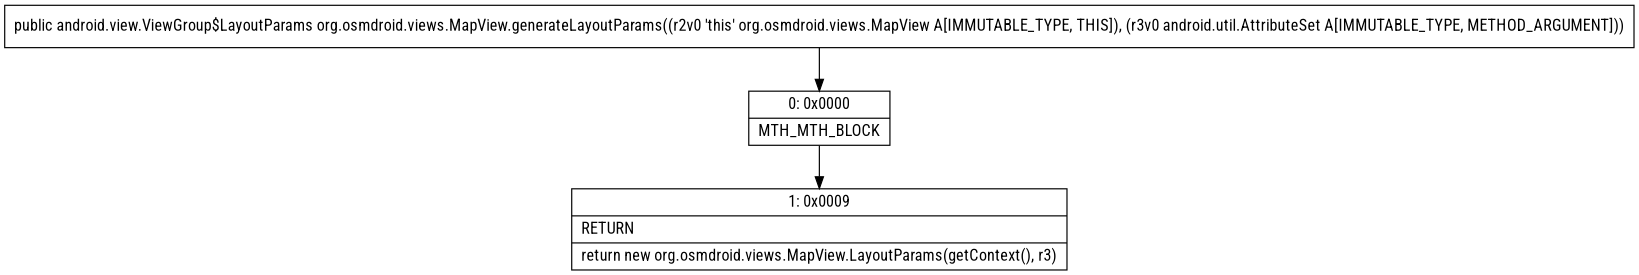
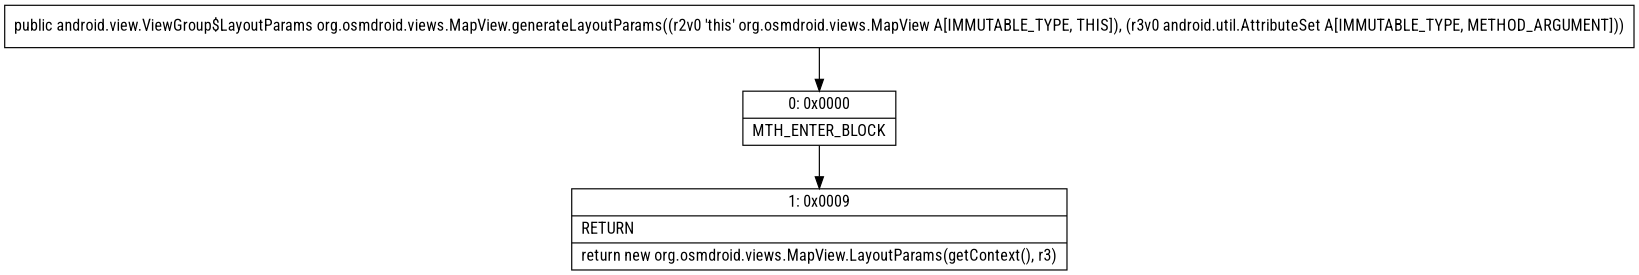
  digraph {
    fontname="Roboto Condensed"
    node [shape=record fontname="Roboto Condensed"]
    edge [fontname="Roboto Condensed"]
-   n1 [label="{0\:\ 0x0000|MTH_MTH_BLOCK\l}"]
+   n1 [label="{0\:\ 0x0000|MTH_ENTER_BLOCK\l}"]
    n2 [label="{1\:\ 0x0009|RETURN\l|return new org.osmdroid.views.MapView.LayoutParams(getContext(), r3)\l}"]
    n3 [label="{public android.view.ViewGroup$LayoutParams org.osmdroid.views.MapView.generateLayoutParams((r2v0 'this' org.osmdroid.views.MapView A[IMMUTABLE_TYPE, THIS]), (r3v0 android.util.AttributeSet A[IMMUTABLE_TYPE, METHOD_ARGUMENT])) }"]
    n1 -> n2
    n3 -> n1
  }
